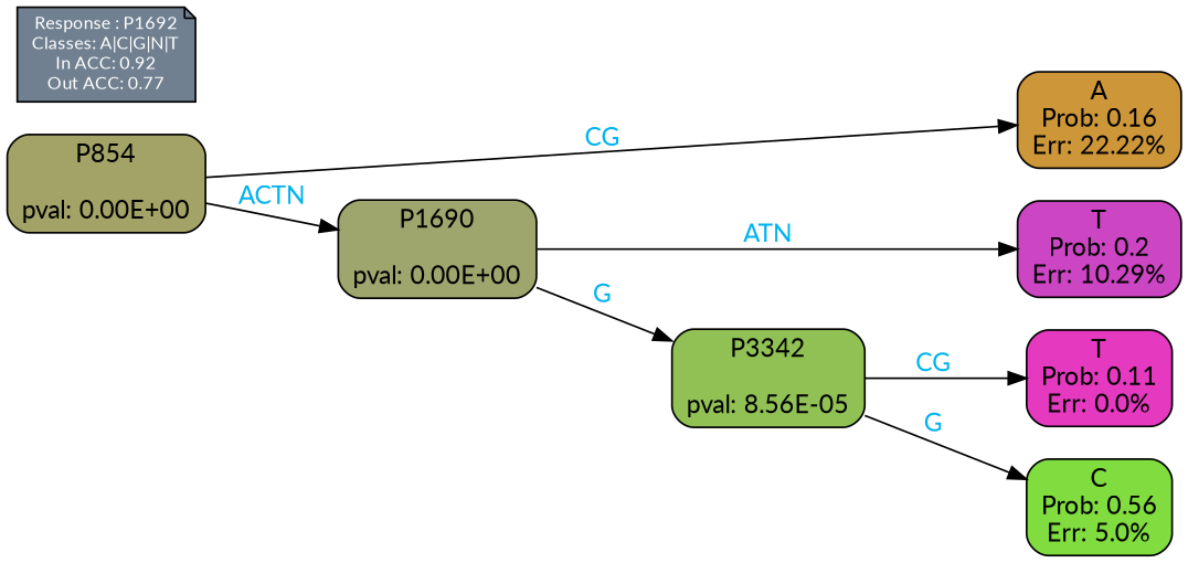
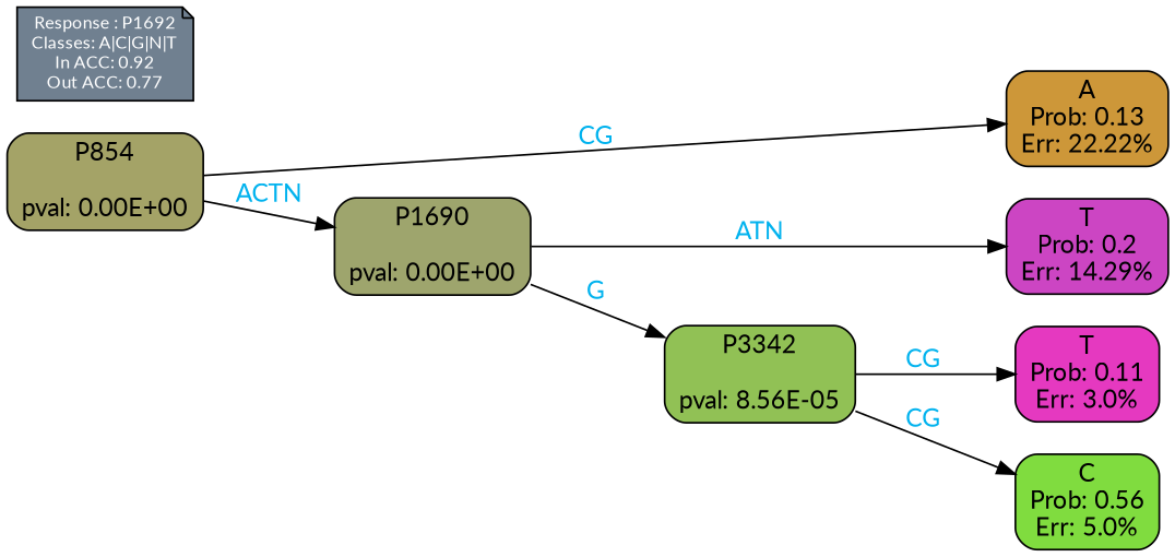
  digraph {
    fontname=Lato
    rankdir=LR
    ranksep=equally
    splines=polylines
    node [color=black fontname=Lato shape=box style="filled, rounded"]
    edge [fontcolor=deepskyblue2 fontname=Lato]
-   n1 [fillcolor="#cc45c3" label="T\nProb: 0.2\nErr: 10.29%"]
-   n2 [fillcolor="#e539c0" label="T\nProb: 0.11\nErr: 0.0%"]
+   n1 [fillcolor="#cc45c3" label="T\nProb: 0.2\nErr: 14.29%"]
+   n2 [fillcolor="#e539c0" label="T\nProb: 0.11\nErr: 3.0%"]
    n3 [fillcolor="#80dc3f" label="C\nProb: 0.56\nErr: 5.0%"]
-   n4 [fillcolor="#cd9739" label="A\nProb: 0.16\nErr: 22.22%"]
+   n4 [fillcolor="#cd9739" label="A\nProb: 0.13\nErr: 22.22%"]
    n5 [align=left fillcolor=slategray fontcolor=white fontsize=10 label="Response : P1692\nClasses: A|C|G|N|T\nIn ACC: 0.92\nOut ACC: 0.77\n" shape=note style=filled]
    n6 [fillcolor="#a4a367" label="P854\n\npval: 0.00E+00"]
    n7 [fillcolor="#9ea56d" label="P1690\n\npval: 0.00E+00"]
    n8 [fillcolor="#91c155" label="P3342\n\npval: 8.56E-05"]
    subgraph sub_1 {
      rank=same
      n1
      n2
      n3
      n4
    }
    subgraph sub_2 {
      rank=same
      n5
      n6
    }
    n6 -> n4 [label=CG]
    n6 -> n7 [label=ACTN]
    n7 -> n1 [label=ATN]
    n7 -> n8 [label=G]
    n8 -> n2 [label=CG]
-   n8 -> n3 [label=G]
+   n8 -> n3 [label=CG]
  }
